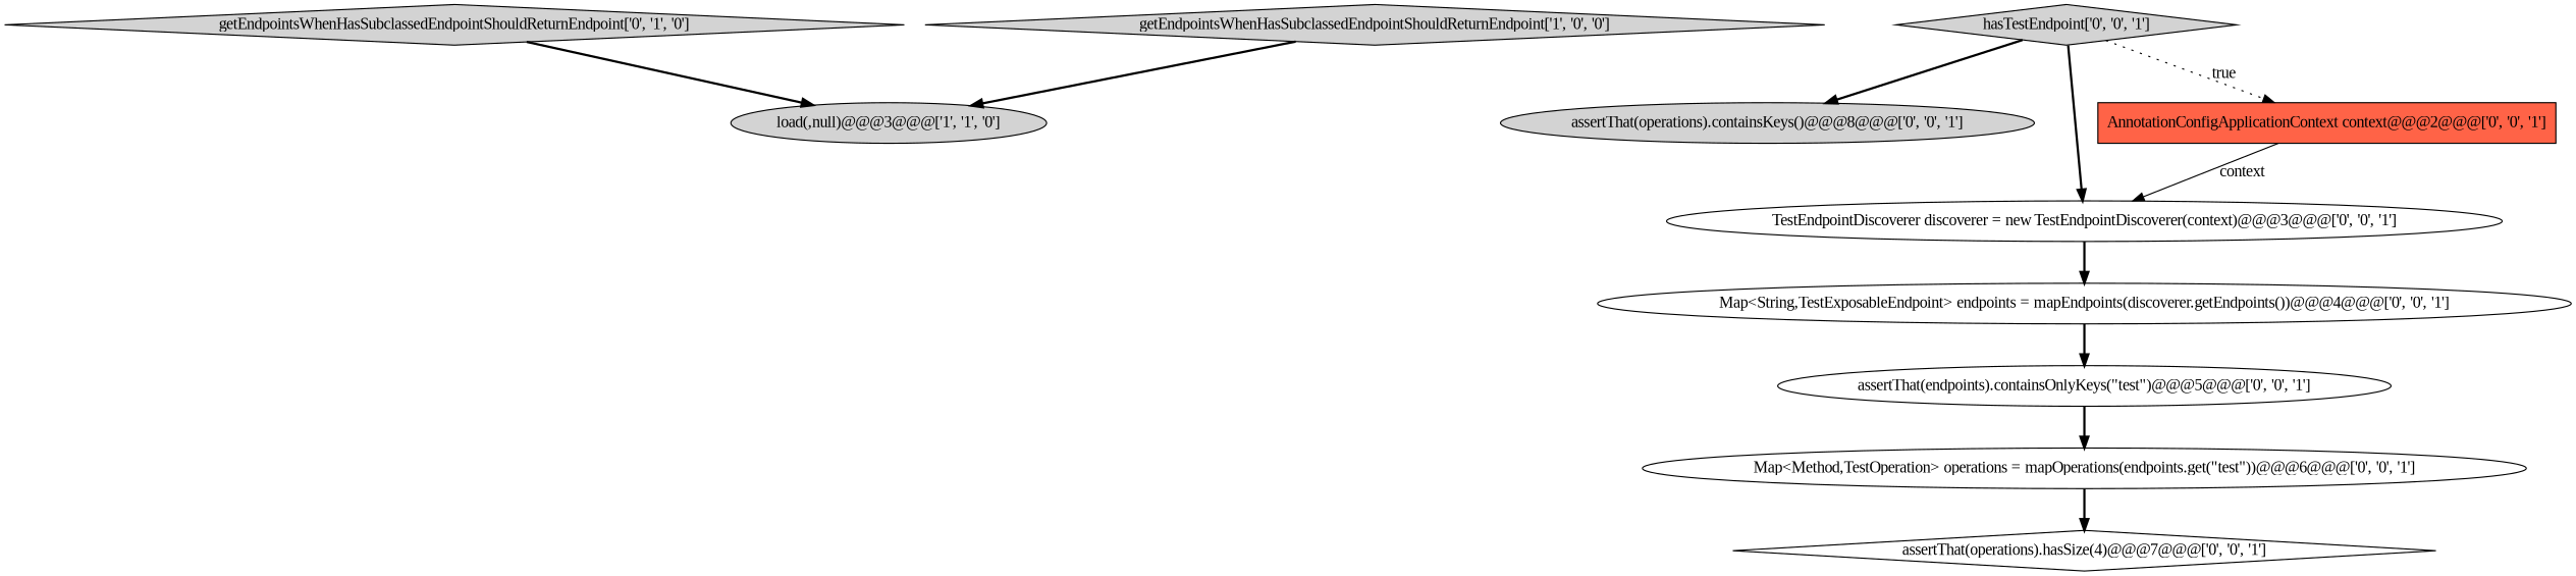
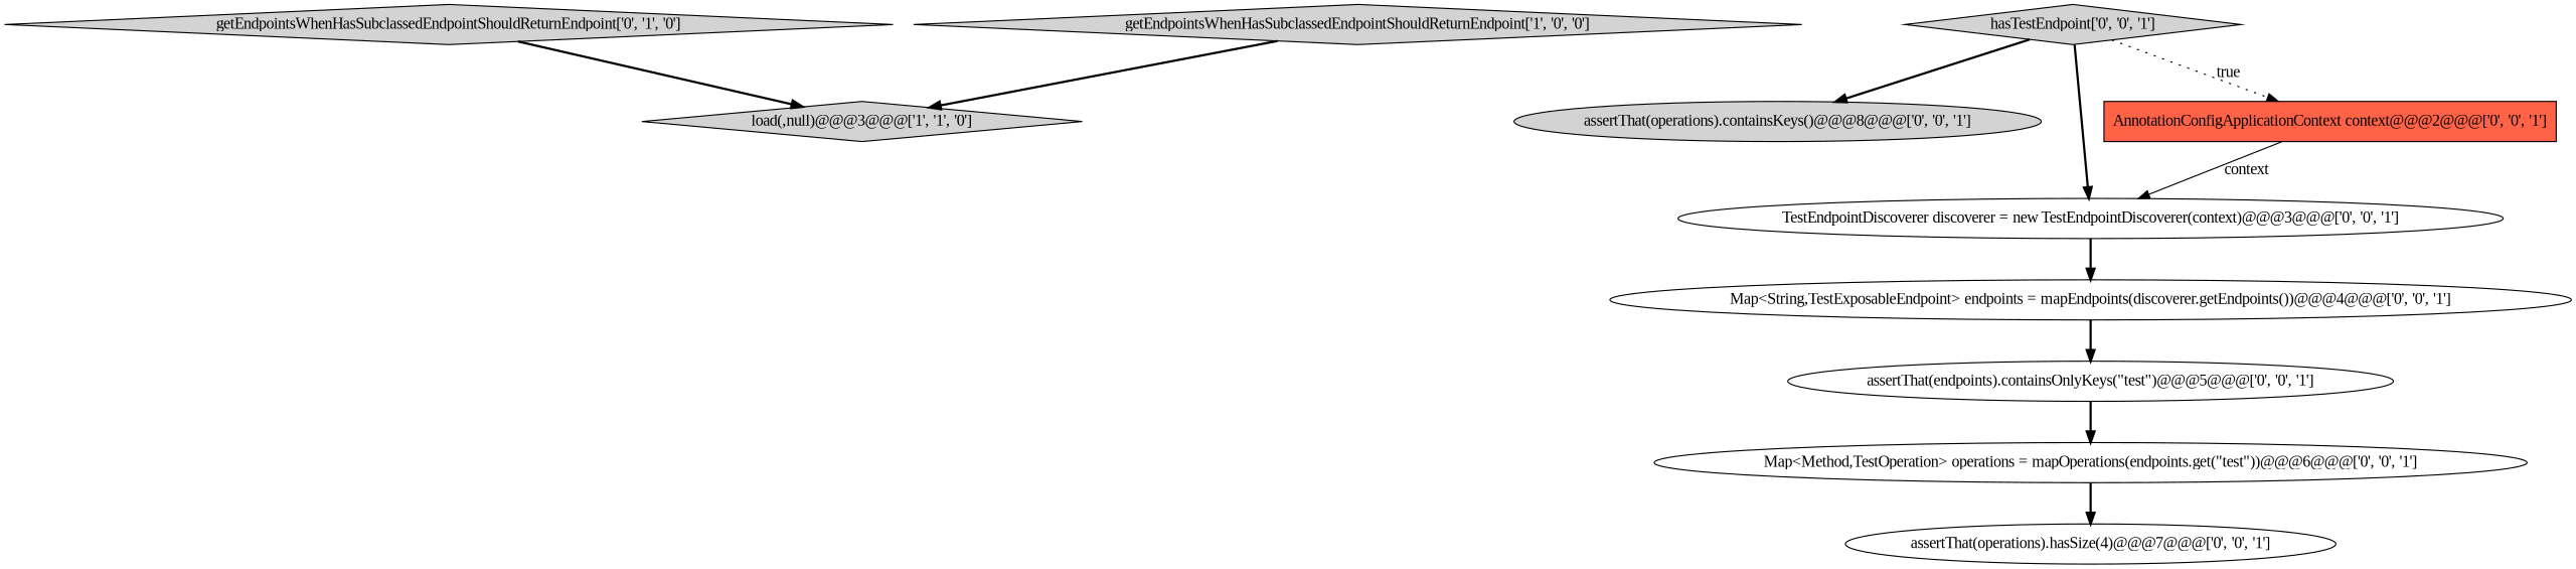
  digraph {
    fontname="Liberation Serif"
    node [fillcolor=lightgray fontname="Liberation Serif" shape=ellipse style=filled]
    edge [fontname="Liberation Serif" style=bold]
    n1 [label="getEndpointsWhenHasSubclassedEndpointShouldReturnEndpoint['0', '1', '0']" shape=diamond]
-   n2 [label="load(,null)@@@3@@@['1', '1', '0']"]
-   n3 [fillcolor=white label="assertThat(operations).hasSize(4)@@@7@@@['0', '0', '1']" shape=diamond]
+   n2 [label="load(,null)@@@3@@@['1', '1', '0']" shape=diamond]
+   n3 [fillcolor=white label="assertThat(operations).hasSize(4)@@@7@@@['0', '0', '1']"]
    n4 [label="assertThat(operations).containsKeys()@@@8@@@['0', '0', '1']"]
    n5 [label="hasTestEndpoint['0', '0', '1']" shape=diamond]
    n6 [fillcolor=white label="TestEndpointDiscoverer discoverer = new TestEndpointDiscoverer(context)@@@3@@@['0', '0', '1']"]
    n7 [fillcolor=tomato label="AnnotationConfigApplicationContext context@@@2@@@['0', '0', '1']" shape=box]
    n8 [fillcolor=white label="Map<String,TestExposableEndpoint> endpoints = mapEndpoints(discoverer.getEndpoints())@@@4@@@['0', '0', '1']"]
    n9 [label="getEndpointsWhenHasSubclassedEndpointShouldReturnEndpoint['1', '0', '0']" shape=diamond]
    n10 [fillcolor=white label="assertThat(endpoints).containsOnlyKeys(\"test\")@@@5@@@['0', '0', '1']"]
    n11 [fillcolor=white label="Map<Method,TestOperation> operations = mapOperations(endpoints.get(\"test\"))@@@6@@@['0', '0', '1']"]
    n1 -> n2
    n5 -> n4
    n5 -> n6
    n5 -> n7 [label=true style=dotted]
    n6 -> n8
    n7 -> n6 [label=context style=solid]
    n8 -> n10
    n9 -> n2
    n10 -> n11
    n11 -> n3
  }
